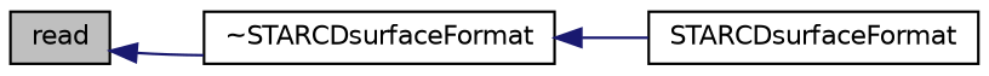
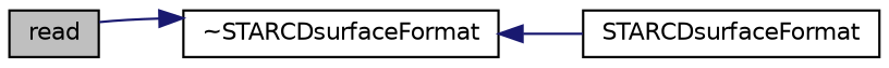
  digraph {
    rankdir=LR
    node [color=black fontname=Helvetica fontsize=10 shape=record]
    edge [color=midnightblue dir=back fontname=Helvetica fontsize=10 labelfontname=Helvetica labelfontsize=10 style=solid]
    n1 [fillcolor=grey75 fontcolor=black height=0.2 label=read style=filled width=0.4]
    n2 [height=0.2 label="~STARCDsurfaceFormat" width=0.4]
    n3 [height=0.2 label=STARCDsurfaceFormat width=0.4]
-   n1 -> n2
+   n2 -> n1
    n2 -> n3
  }
